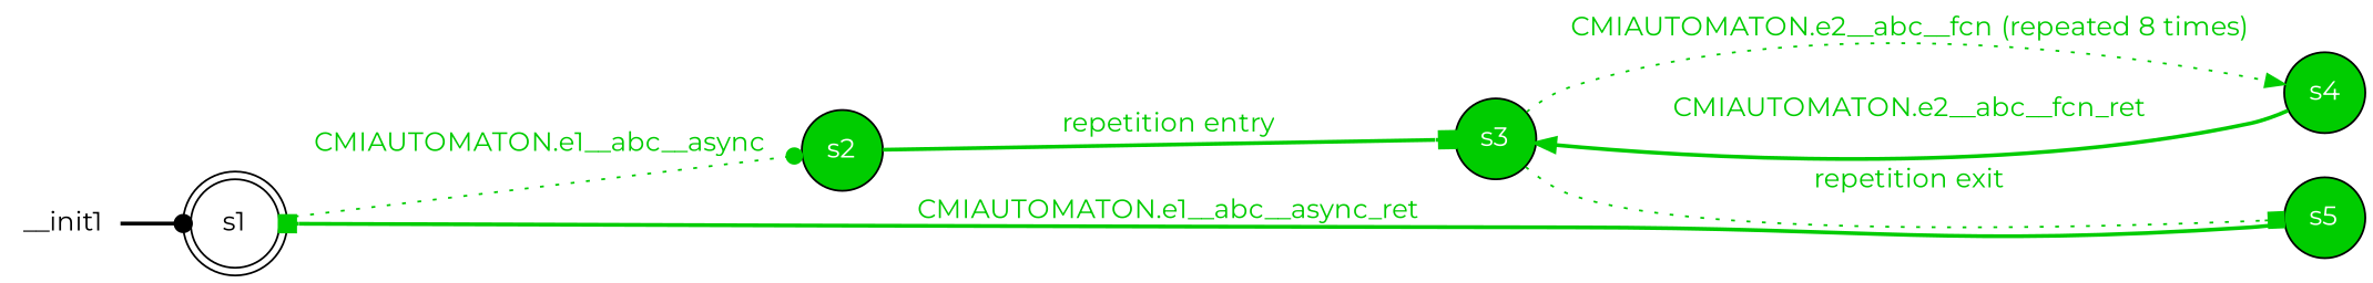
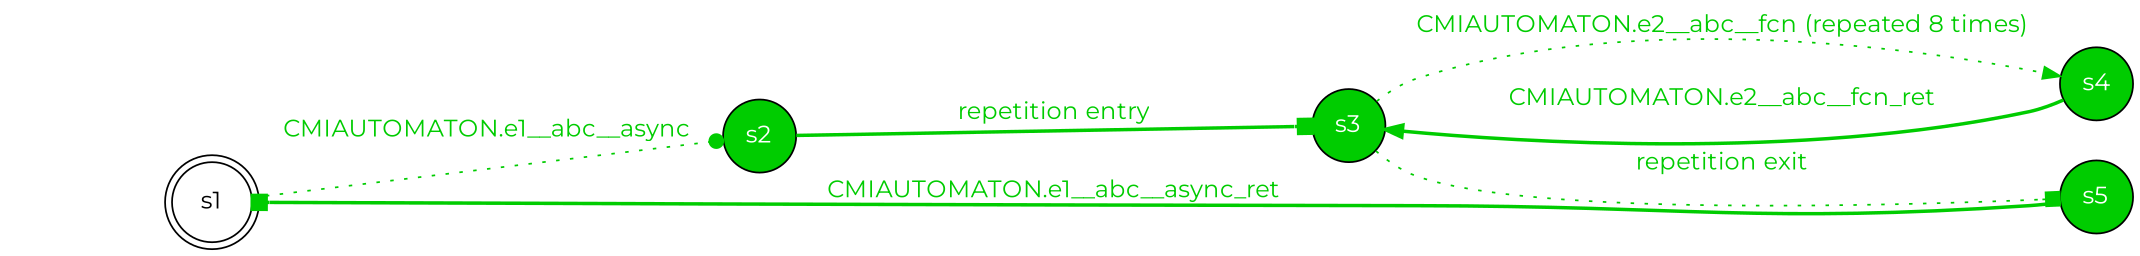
  digraph {
    rankdir=LR
    fontname=Montserrat
    node [shape=circle fontname=Montserrat fillcolor="#00cc00" fontcolor="#ffffff" style=filled]
    edge [color="#00cc00" style=bold arrowhead=box fontname=Montserrat]
    n1 [label=<s1> shape=doublecircle fillcolor="" fontcolor="" style=""]
    n2 [label=<s2>]
    n3 [label=<s3>]
    n4 [label=<s4>]
    n5 [label=<s5>]
-   __init1 [shape=none fillcolor="" fontcolor="" style=""]
    n1 -> n2 [label=<<font color="#00cc00">CMIAUTOMATON.e1__abc__async</font>> style=dotted arrowhead=dot]
    n2 -> n3 [label=<<font color="#00cc00">repetition entry</font>>]
    n3 -> n4 [label=<<font color="#00cc00">CMIAUTOMATON.e2__abc__fcn <font color="#00cc00">(repeated 8 times)</font></font>> style=dotted arrowhead=normal]
    n3 -> n5 [label=<<font color="#00cc00">repetition exit</font>> style=dotted]
    n4 -> n3 [label=<<font color="#00cc00">CMIAUTOMATON.e2__abc__fcn_ret</font>> arrowhead=normal]
    n5 -> n1 [label=<<font color="#00cc00">CMIAUTOMATON.e1__abc__async_ret</font>>]
-   __init1 -> n1 [arrowhead=dot color=""]
  }
